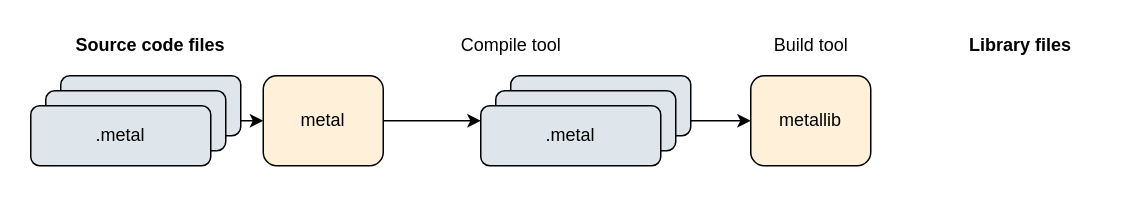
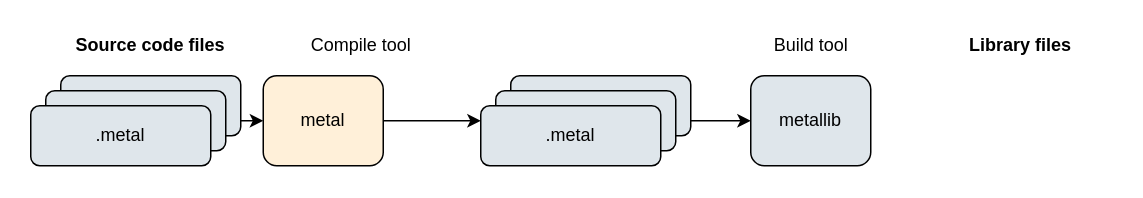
  <mxCell id="0" />
  <mxCell id="1" parent="0" />
  <mxCell id="2" style="edgeStyle=orthogonalEdgeStyle;rounded=0;html=1;" parent="1" source="14" target="11" edge="1"><mxGeometry relative="1" as="geometry" /></mxCell>
  <mxCell id="3" style="edgeStyle=orthogonalEdgeStyle;rounded=0;html=1;entryX=0;entryY=0.5;entryDx=0;entryDy=0;" parent="1" source="5" target="9" edge="1"><mxGeometry relative="1" as="geometry" /></mxCell>
  <mxCell id="4" value=".metal" style="rounded=1;whiteSpace=wrap;html=1;fillColor=#DFE6EB;" parent="1" vertex="1"><mxGeometry x="40" y="50" width="120" height="40" as="geometry" /></mxCell>
  <mxCell id="5" value=".metal" style="rounded=1;whiteSpace=wrap;html=1;fillColor=#DFE6EB;" parent="1" vertex="1"><mxGeometry x="30" y="60" width="120" height="40" as="geometry" /></mxCell>
  <mxCell id="6" value=".metal" style="rounded=1;whiteSpace=wrap;html=1;fillColor=#DFE6EB;" parent="1" vertex="1"><mxGeometry x="20" y="70" width="120" height="40" as="geometry" /></mxCell>
  <mxCell id="7" value="&lt;b&gt;Source code files&lt;/b&gt;" style="text;html=1;strokeColor=none;fillColor=none;align=center;verticalAlign=middle;whiteSpace=wrap;rounded=0;" parent="1" vertex="1"><mxGeometry x="40" y="20" width="120" height="20" as="geometry" /></mxCell>
  <mxCell id="8" style="edgeStyle=orthogonalEdgeStyle;rounded=0;html=1;entryX=0;entryY=0.25;entryDx=0;entryDy=0;" parent="1" source="9" target="15" edge="1"><mxGeometry relative="1" as="geometry" /></mxCell>
  <mxCell id="9" value="metal" style="rounded=1;whiteSpace=wrap;html=1;fillColor=#FFF0D9;" parent="1" vertex="1"><mxGeometry x="175" y="50" width="80" height="60" as="geometry" /></mxCell>
- <mxCell id="10" value="Compile tool" style="text;html=1;align=center;verticalAlign=middle;resizable=0;points=[];autosize=1;strokeColor=none;fillColor=none;" parent="1" vertex="1"><mxGeometry x="300" y="20" width="80" height="20" as="geometry" /></mxCell>
- <mxCell id="11" value="metallib" style="rounded=1;whiteSpace=wrap;html=1;fillColor=#FFF0D9;" parent="1" vertex="1"><mxGeometry x="500" y="50" width="80" height="60" as="geometry" /></mxCell>
+ <mxCell id="10" value="Compile tool" style="text;html=1;align=center;verticalAlign=middle;resizable=0;points=[];autosize=1;strokeColor=none;fillColor=none;" parent="1" vertex="1"><mxGeometry x="200" y="20" width="80" height="20" as="geometry" /></mxCell>
+ <mxCell id="11" value="metallib" style="rounded=1;whiteSpace=wrap;html=1;fillColor=#dfe6eb;" parent="1" vertex="1"><mxGeometry x="500" y="50" width="80" height="60" as="geometry" /></mxCell>
  <mxCell id="12" value="Build tool" style="text;html=1;align=center;verticalAlign=middle;resizable=0;points=[];autosize=1;strokeColor=none;fillColor=none;" parent="1" vertex="1"><mxGeometry x="510" y="20" width="60" height="20" as="geometry" /></mxCell>
  <mxCell id="13" value=".metal" style="rounded=1;whiteSpace=wrap;html=1;fillColor=#DFE6EB;" parent="1" vertex="1"><mxGeometry x="340" y="50" width="120" height="40" as="geometry" /></mxCell>
  <mxCell id="14" value=".metal" style="rounded=1;whiteSpace=wrap;html=1;fillColor=#DFE6EB;" parent="1" vertex="1"><mxGeometry x="330" y="60" width="120" height="40" as="geometry" /></mxCell>
  <mxCell id="15" value=".metal" style="rounded=1;whiteSpace=wrap;html=1;fillColor=#DFE6EB;" parent="1" vertex="1"><mxGeometry x="320" y="70" width="120" height="40" as="geometry" /></mxCell>
  <mxCell id="16" value="&lt;b&gt;Library files&lt;/b&gt;" style="text;html=1;strokeColor=none;fillColor=none;align=center;verticalAlign=middle;whiteSpace=wrap;rounded=0;" parent="1" vertex="1"><mxGeometry x="620" y="20" width="120" height="20" as="geometry" /></mxCell>
